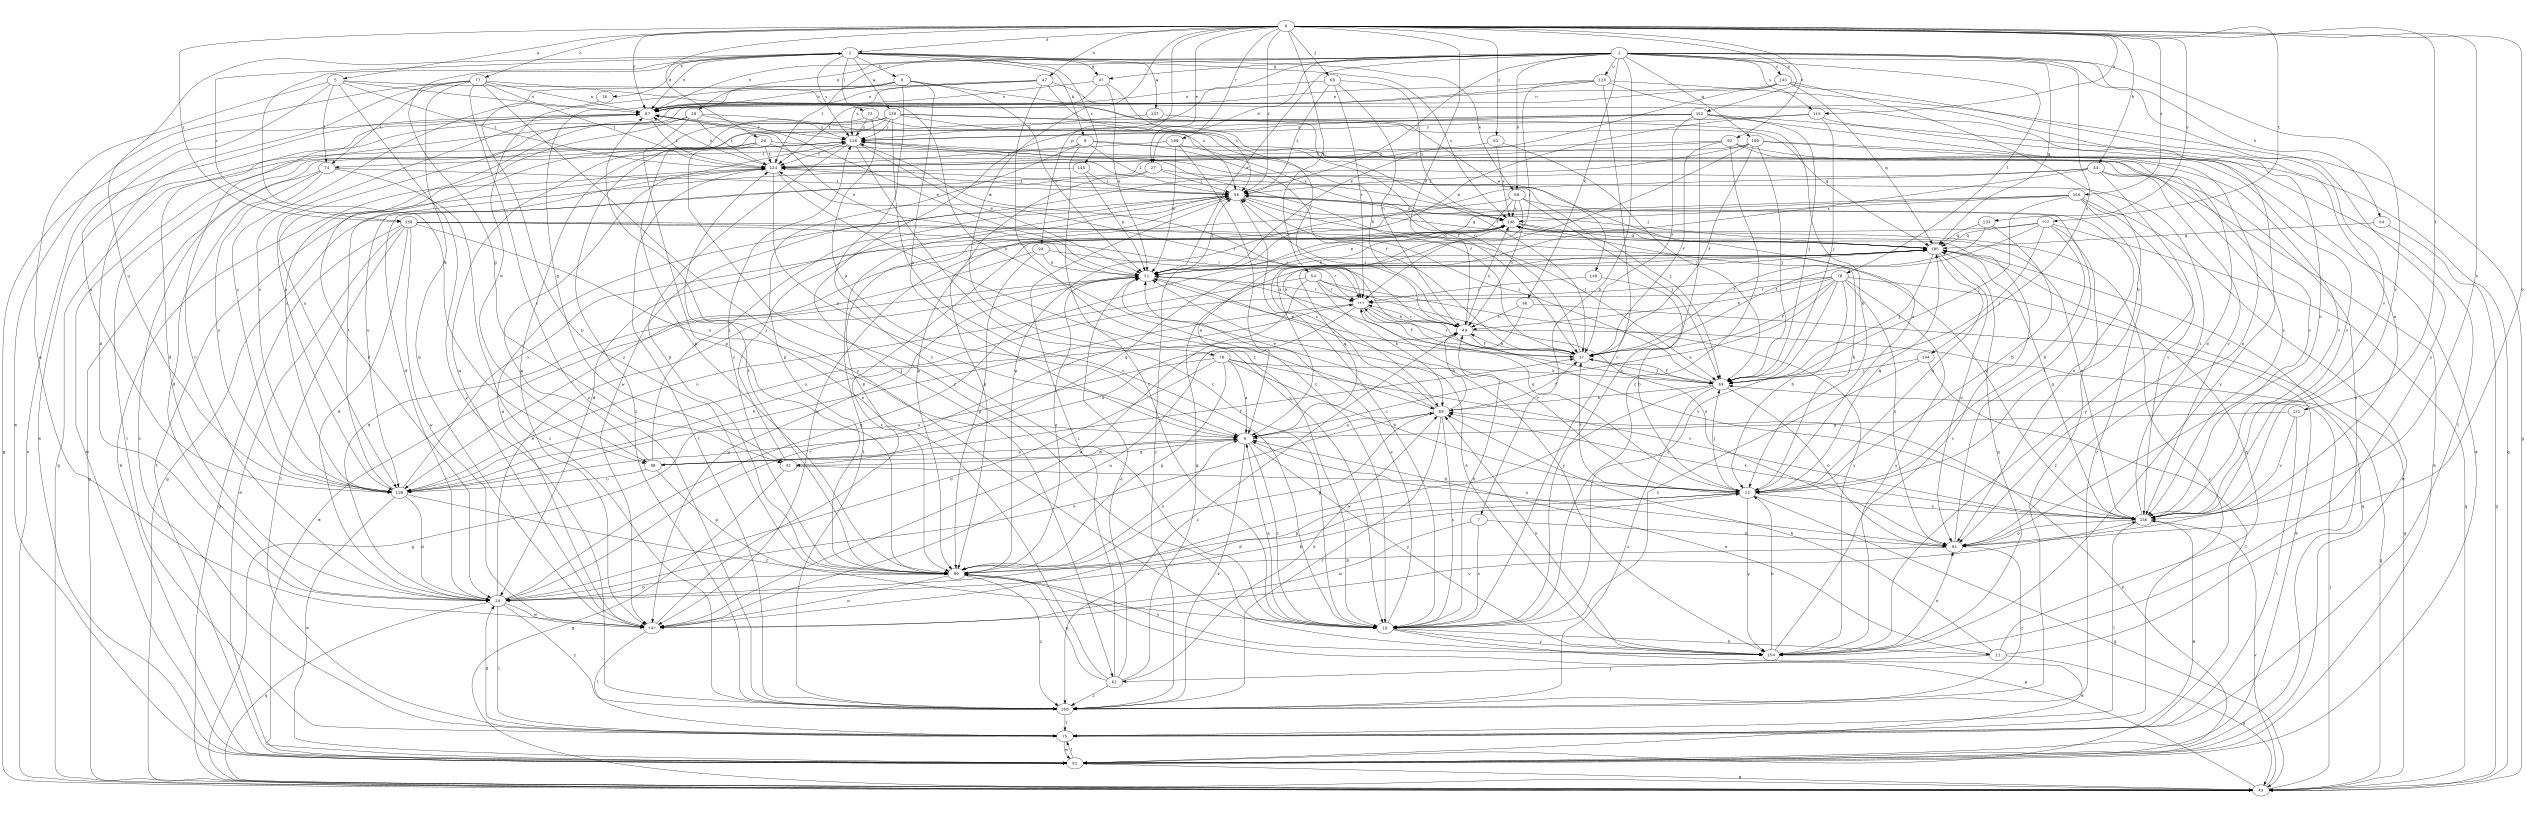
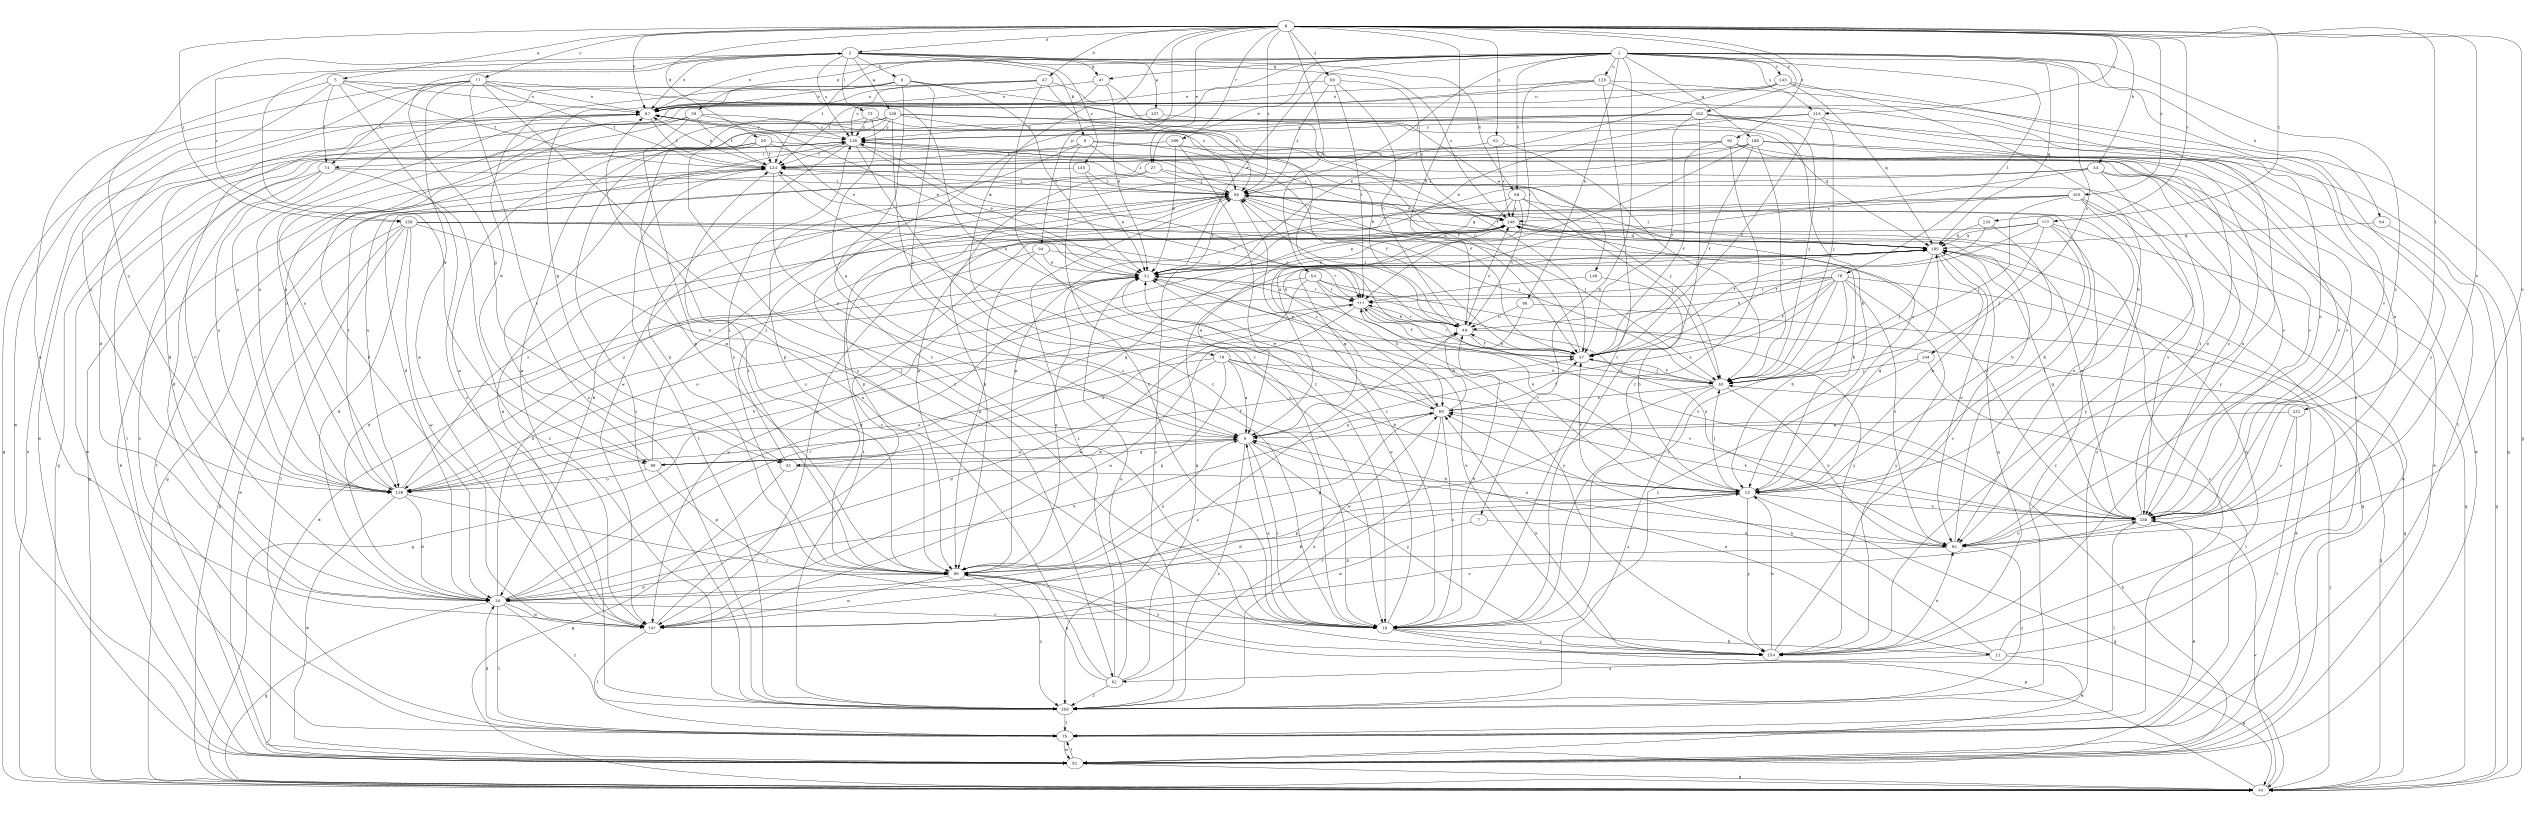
  strict digraph {
    fontname="Liberation Mono"
    node [fontname="Liberation Mono"]
    edge [fontname="Liberation Mono"]
    0
    2
    5
    17
    20
    27
    44
    47
    49
    54
    56
    60
    61
    78
    87
    92
    93
    94
    109
    115
    121
    122
    133
    136
    152
    155
    158
    41
    68
    8
    9
-   35
    42
    72
    80
    118
    137
    139
    145
    148
    124
    130
    74
    140
    142
    160
    154
    69
    24
    81
    18
    43
    99
    63
    37
    111
    105
    6
    12
    31
    75
    1
    7
    29
    62
    64
    66
    70
    100
    128
    143
    144
    11
    0 -> 2 [label=a]
    0 -> 5 [label=a]
    0 -> 17 [label=c]
    0 -> 20 [label=d]
    0 -> 27 [label=e]
    0 -> 44 [label=h]
    0 -> 47 [label=h]
    0 -> 49 [label=h]
    0 -> 54 [label=i]
    0 -> 56 [label=i]
    0 -> 60 [label=j]
    0 -> 61 [label=j]
    0 -> 78 [label=m]
    0 -> 87 [label=n]
    0 -> 92 [label=o]
    0 -> 93 [label=o]
    0 -> 94 [label=p]
    0 -> 109 [label=r]
    0 -> 115 [label=s]
    0 -> 121 [label=t]
    0 -> 122 [label=t]
    0 -> 133 [label=v]
    0 -> 136 [label=v]
    0 -> 152 [label=y]
    0 -> 155 [label=z]
    0 -> 158 [label=z]
    2 -> 87 [label=n]
    2 -> 158 [label=z]
    2 -> 41 [label=g]
    2 -> 68 [label=k]
    2 -> 8 [label=b]
    2 -> 9 [label=b]
-   2 -> 35 [label=f]
    2 -> 42 [label=g]
    2 -> 72 [label=l]
    2 -> 80 [label=m]
    2 -> 118 [label=s]
    2 -> 137 [label=w]
    2 -> 139 [label=w]
    2 -> 145 [label=x]
    2 -> 148 [label=x]
    5 -> 87 [label=n]
    5 -> 124 [label=t]
    5 -> 130 [label=u]
    5 -> 74 [label=l]
    5 -> 140 [label=w]
    5 -> 142 [label=w]
    5 -> 160 [label=z]
    17 -> 87 [label=n]
    17 -> 124 [label=t]
    17 -> 74 [label=l]
    17 -> 142 [label=w]
    17 -> 160 [label=z]
    17 -> 154 [label=y]
    17 -> 69 [label=k]
    17 -> 24 [label=d]
    17 -> 81 [label=m]
    20 -> 136 [label=v]
    20 -> 148 [label=x]
    20 -> 124 [label=t]
    20 -> 81 [label=m]
    20 -> 18 [label=c]
    20 -> 43 [label=g]
    27 -> 56 [label=i]
    27 -> 130 [label=u]
    27 -> 99 [label=p]
    27 -> 63 [label=j]
    44 -> 56 [label=i]
    44 -> 136 [label=v]
    44 -> 154 [label=y]
    44 -> 69 [label=k]
    44 -> 81 [label=m]
    44 -> 99 [label=p]
    47 -> 56 [label=i]
    47 -> 87 [label=n]
    47 -> 93 [label=o]
    47 -> 118 [label=s]
    47 -> 130 [label=u]
    47 -> 18 [label=c]
    49 -> 56 [label=i]
    49 -> 148 [label=x]
    49 -> 124 [label=t]
    49 -> 160 [label=z]
    49 -> 43 [label=g]
    49 -> 37 [label=f]
    49 -> 111 [label=r]
    54 -> 93 [label=o]
    54 -> 130 [label=u]
    54 -> 142 [label=w]
    54 -> 154 [label=y]
    54 -> 69 [label=k]
    54 -> 111 [label=r]
    56 -> 148 [label=x]
    56 -> 142 [label=w]
    56 -> 18 [label=c]
    56 -> 99 [label=p]
    56 -> 63 [label=j]
    56 -> 105 [label=q]
    60 -> 49 [label=h]
    60 -> 56 [label=i]
    60 -> 87 [label=n]
    60 -> 148 [label=x]
    60 -> 111 [label=r]
    61 -> 148 [label=x]
    61 -> 124 [label=t]
    61 -> 63 [label=j]
    78 -> 136 [label=v]
    78 -> 130 [label=u]
    78 -> 24 [label=d]
    78 -> 99 [label=p]
    78 -> 63 [label=k]
    78 -> 6 [label=a]
    78 -> 12 [label=b]
    87 -> 118 [label=s]
    87 -> 124 [label=t]
    87 -> 81 [label=m]
    87 -> 43 [label=g]
    92 -> 93 [label=o]
    92 -> 136 [label=v]
    92 -> 124 [label=t]
    92 -> 24 [label=d]
    92 -> 18 [label=c]
    92 -> 37 [label=f]
    93 -> 56 [label=i]
    93 -> 160 [label=z]
    93 -> 99 [label=p]
    93 -> 6 [label=a]
    94 -> 24 [label=d]
    94 -> 99 [label=p]
    94 -> 111 [label=r]
    94 -> 31 [label=e]
    109 -> 136 [label=v]
    109 -> 124 [label=t]
    109 -> 18 [label=c]
    109 -> 31 [label=e]
    115 -> 118 [label=s]
    115 -> 63 [label=j]
+   115 -> 37 [label=f]
    115 -> 31 [label=e]
    115 -> 75 [label=l]
    121 -> 136 [label=v]
    121 -> 6 [label=a]
    121 -> 75 [label=l]
    122 -> 130 [label=u]
    122 -> 160 [label=z]
    122 -> 43 [label=g]
    122 -> 63 [label=j]
    122 -> 37 [label=f]
    122 -> 105 [label=q]
    122 -> 12 [label=b]
    133 -> 37 [label=f]
    133 -> 105 [label=q]
    133 -> 12 [label=b]
    136 -> 93 [label=o]
    136 -> 148 [label=x]
    136 -> 124 [label=t]
    136 -> 69 [label=k]
    136 -> 81 [label=m]
    136 -> 105 [label=q]
    136 -> 75 [label=l]
    152 -> 118 [label=s]
    152 -> 142 [label=w]
    152 -> 154 [label=y]
    152 -> 18 [label=c]
    152 -> 43 [label=g]
    152 -> 99 [label=p]
    152 -> 63 [label=j]
    152 -> 37 [label=f]
    155 -> 136 [label=v]
    155 -> 148 [label=x]
    155 -> 142 [label=w]
    155 -> 160 [label=z]
    155 -> 24 [label=d]
    155 -> 81 [label=m]
    155 -> 63 [label=j]
    158 -> 136 [label=v]
    158 -> 142 [label=w]
    158 -> 24 [label=d]
    158 -> 81 [label=m]
    158 -> 43 [label=g]
    158 -> 111 [label=r]
    158 -> 105 [label=q]
    158 -> 6 [label=a]
    158 -> 75 [label=l]
    41 -> 56 [label=i]
    41 -> 87 [label=n]
    41 -> 130 [label=u]
    41 -> 31 [label=e]
    68 -> 49 [label=h]
    68 -> 93 [label=o]
    68 -> 148 [label=x]
    68 -> 160 [label=z]
    68 -> 99 [label=p]
    68 -> 63 [label=j]
    8 -> 87 [label=n]
    8 -> 42 [label=g]
    8 -> 80 [label=m]
    8 -> 18 [label=c]
    8 -> 37 [label=f]
    8 -> 6 [label=a]
    8 -> 31 [label=e]
    9 -> 56 [label=i]
    9 -> 136 [label=v]
    9 -> 74 [label=l]
    9 -> 18 [label=c]
    9 -> 99 [label=p]
    9 -> 37 [label=f]
-   35 -> 99 [label=p]
    42 -> 56 [label=i]
    42 -> 43 [label=g]
    42 -> 105 [label=q]
    42 -> 12 [label=b]
    72 -> 49 [label=h]
    72 -> 118 [label=s]
    72 -> 130 [label=u]
    72 -> 6 [label=a]
    80 -> 56 [label=i]
    80 -> 118 [label=s]
    80 -> 130 [label=u]
    80 -> 99 [label=p]
    80 -> 37 [label=f]
    80 -> 6 [label=a]
    118 -> 124 [label=t]
    118 -> 18 [label=c]
    118 -> 99 [label=p]
    118 -> 37 [label=f]
    118 -> 31 [label=e]
    118 -> 75 [label=l]
    137 -> 118 [label=s]
    137 -> 12 [label=b]
    139 -> 118 [label=s]
    139 -> 142 [label=w]
    139 -> 160 [label=z]
    139 -> 24 [label=d]
    139 -> 18 [label=c]
    139 -> 37 [label=f]
    139 -> 111 [label=r]
    139 -> 105 [label=q]
    145 -> 56 [label=i]
    145 -> 43 [label=g]
    145 -> 31 [label=e]
    148 -> 105 [label=q]
    148 -> 6 [label=a]
    148 -> 12 [label=b]
    148 -> 31 [label=e]
    124 -> 56 [label=i]
    124 -> 87 [label=n]
    124 -> 81 [label=m]
    124 -> 18 [label=c]
    124 -> 6 [label=a]
    130 -> 2 [label=u]
    130 -> 49 [label=h]
    130 -> 148 [label=x]
    130 -> 124 [label=t]
    130 -> 24 [label=d]
    130 -> 81 [label=m]
    130 -> 18 [label=c]
    74 -> 56 [label=i]
    74 -> 130 [label=u]
    74 -> 160 [label=z]
    74 -> 24 [label=d]
    74 -> 43 [label=g]
    140 -> 111 [label=r]
    140 -> 12 [label=b]
    142 -> 136 [label=v]
    142 -> 148 [label=x]
    142 -> 75 [label=l]
    160 -> 56 [label=i]
    160 -> 124 [label=t]
    160 -> 75 [label=l]
    154 -> 93 [label=o]
    154 -> 148 [label=x]
    154 -> 69 [label=k]
    154 -> 105 [label=q]
    154 -> 12 [label=b]
    154 -> 31 [label=e]
    69 -> 49 [label=h]
    69 -> 148 [label=x]
    69 -> 160 [label=z]
    69 -> 18 [label=c]
    69 -> 99 [label=p]
    69 -> 37 [label=f]
    69 -> 6 [label=a]
    69 -> 31 [label=e]
    24 -> 87 [label=n]
    24 -> 142 [label=w]
    24 -> 160 [label=z]
    24 -> 69 [label=k]
-   7 -> 18 [label=c]
+   24 -> 18 [label=c]
    24 -> 43 [label=g]
    24 -> 111 [label=r]
    24 -> 105 [label=q]
    24 -> 12 [label=b]
    24 -> 31 [label=e]
    24 -> 75 [label=l]
    81 -> 124 [label=t]
    81 -> 69 [label=k]
    81 -> 43 [label=g]
    81 -> 105 [label=q]
    81 -> 75 [label=l]
    18 -> 49 [label=h]
    18 -> 154 [label=y]
    18 -> 81 [label=m]
    18 -> 6 [label=a]
    18 -> 31 [label=e]
    18 -> 11 [label=b]
    43 -> 87 [label=n]
    43 -> 136 [label=v]
    43 -> 99 [label=p]
    43 -> 63 [label=j]
    99 -> 118 [label=s]
    99 -> 124 [label=t]
    99 -> 142 [label=w]
    99 -> 160 [label=z]
    99 -> 154 [label=y]
    99 -> 24 [label=d]
    99 -> 6 [label=a]
    99 -> 31 [label=e]
    63 -> 56 [label=i]
    63 -> 93 [label=o]
    63 -> 118 [label=s]
    63 -> 142 [label=w]
    63 -> 160 [label=z]
    63 -> 69 [label=k]
    63 -> 37 [label=f]
    37 -> 49 [label=h]
    37 -> 87 [label=n]
    37 -> 63 [label=j]
    37 -> 111 [label=r]
    37 -> 31 [label=e]
    111 -> 49 [label=h]
    111 -> 136 [label=v]
    111 -> 142 [label=w]
    111 -> 43 [label=g]
    111 -> 37 [label=f]
    105 -> 56 [label=i]
    105 -> 93 [label=o]
    105 -> 63 [label=j]
    105 -> 12 [label=b]
    105 -> 31 [label=e]
    6 -> 42 [label=g]
    6 -> 80 [label=m]
    6 -> 160 [label=z]
    6 -> 154 [label=y]
    6 -> 18 [label=c]
    6 -> 105 [label=q]
    12 -> 136 [label=v]
    12 -> 118 [label=s]
    12 -> 154 [label=y]
    12 -> 24 [label=d]
    12 -> 43 [label=g]
    12 -> 99 [label=p]
    12 -> 63 [label=j]
    12 -> 37 [label=f]
    12 -> 111 [label=r]
    12 -> 105 [label=q]
    12 -> 31 [label=e]
    31 -> 56 [label=i]
    31 -> 87 [label=n]
    31 -> 142 [label=w]
    31 -> 154 [label=y]
    31 -> 81 [label=m]
    31 -> 111 [label=r]
    75 -> 118 [label=s]
    75 -> 148 [label=x]
    75 -> 24 [label=d]
    75 -> 81 [label=m]
    1 -> 27 [label=e]
    1 -> 56 [label=i]
    1 -> 87 [label=n]
    1 -> 115 [label=s]
    1 -> 136 [label=v]
    1 -> 41 [label=g]
    1 -> 68 [label=k]
    1 -> 124 [label=t]
    1 -> 154 [label=y]
    1 -> 105 [label=q]
    1 -> 31 [label=e]
    1 -> 7 [label=b]
    1 -> 29 [label=e]
    1 -> 62 [label=j]
    1 -> 64 [label=k]
    1 -> 66 [label=k]
    1 -> 70 [label=l]
    1 -> 100 [label=q]
    1 -> 128 [label=u]
    1 -> 143 [label=x]
    1 -> 144 [label=x]
    7 -> 93 [label=o]
    7 -> 142 [label=w]
    29 -> 118 [label=s]
    29 -> 124 [label=t]
    29 -> 130 [label=u]
    29 -> 24 [label=d]
    29 -> 99 [label=p]
    29 -> 31 [label=e]
    62 -> 56 [label=i]
    62 -> 87 [label=n]
    62 -> 160 [label=z]
    62 -> 69 [label=k]
    62 -> 99 [label=p]
    62 -> 105 [label=q]
    62 -> 31 [label=e]
    64 -> 43 [label=g]
    64 -> 105 [label=q]
    66 -> 49 [label=h]
    66 -> 130 [label=u]
    66 -> 81 [label=m]
    70 -> 49 [label=h]
    70 -> 93 [label=o]
    70 -> 130 [label=u]
    70 -> 154 [label=y]
    70 -> 18 [label=c]
    70 -> 43 [label=g]
    70 -> 37 [label=f]
    70 -> 111 [label=r]
    70 -> 6 [label=a]
    70 -> 12 [label=b]
    100 -> 93 [label=o]
    100 -> 124 [label=t]
    100 -> 142 [label=w]
    100 -> 81 [label=m]
    100 -> 63 [label=j]
    100 -> 37 [label=f]
    100 -> 6 [label=a]
    128 -> 87 [label=n]
    128 -> 93 [label=o]
    128 -> 124 [label=t]
    128 -> 18 [label=c]
    128 -> 43 [label=g]
    128 -> 111 [label=r]
    143 -> 87 [label=n]
    143 -> 136 [label=v]
    143 -> 130 [label=u]
    143 -> 105 [label=q]
    143 -> 12 [label=b]
    143 -> 31 [label=e]
    144 -> 18 [label=c]
    144 -> 63 [label=j]
    144 -> 75 [label=l]
    11 -> 118 [label=s]
    11 -> 69 [label=k]
    11 -> 43 [label=g]
    11 -> 105 [label=q]
    11 -> 6 [label=a]
-   11 -> 62 [label=j]
+   11 -> 62 [label=a]
  }
